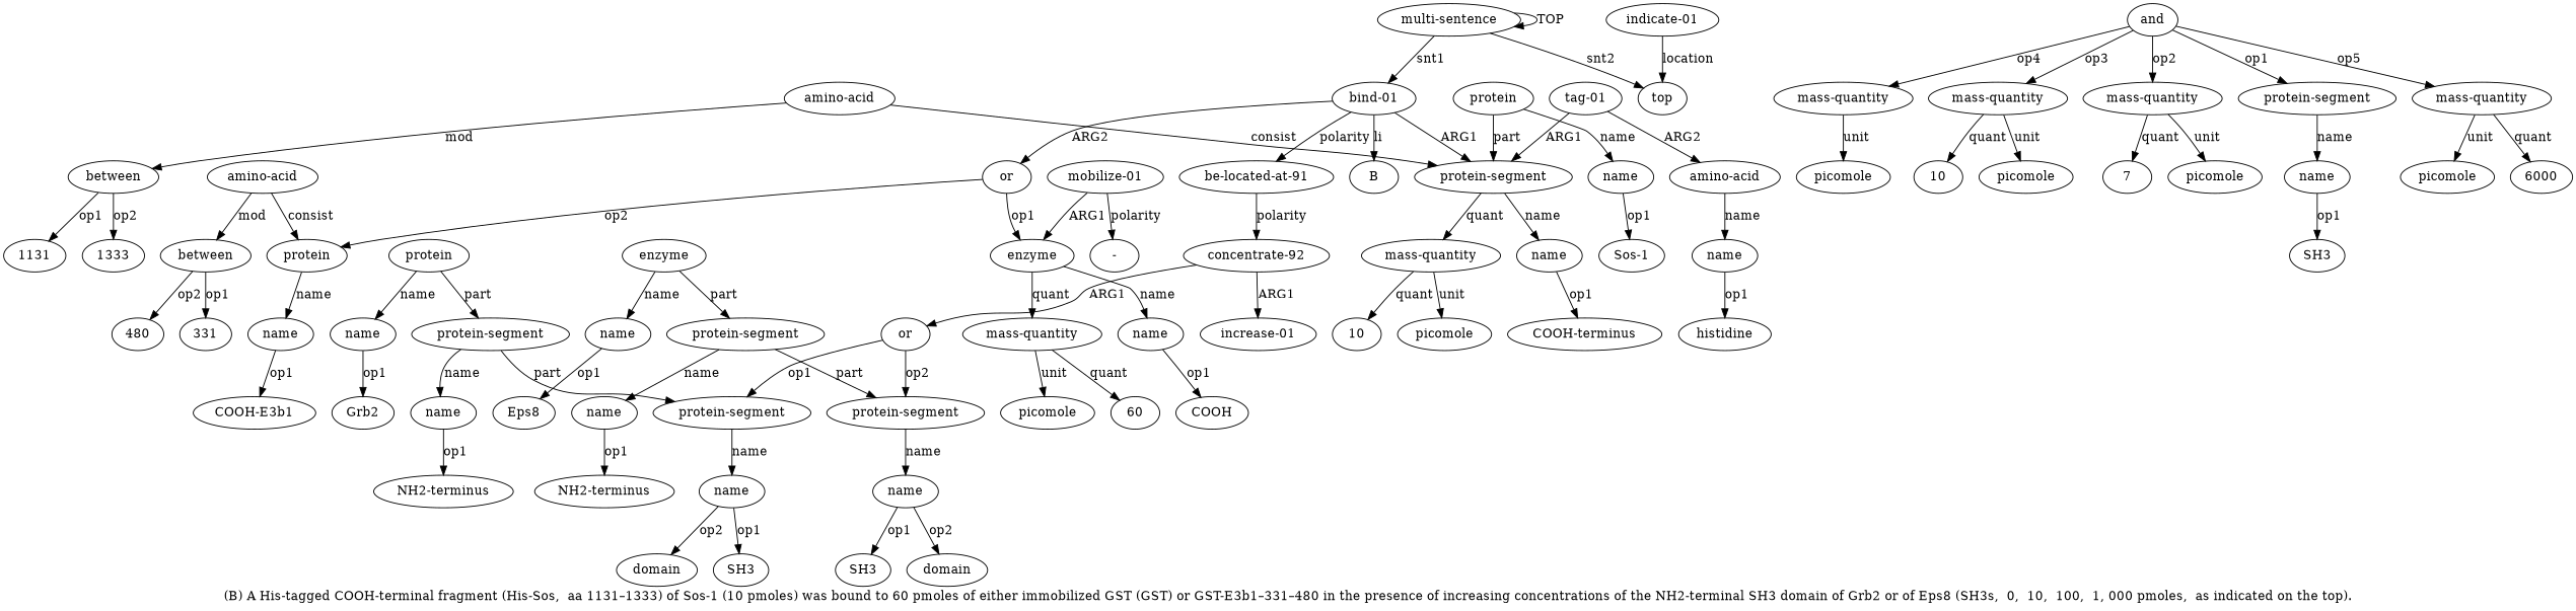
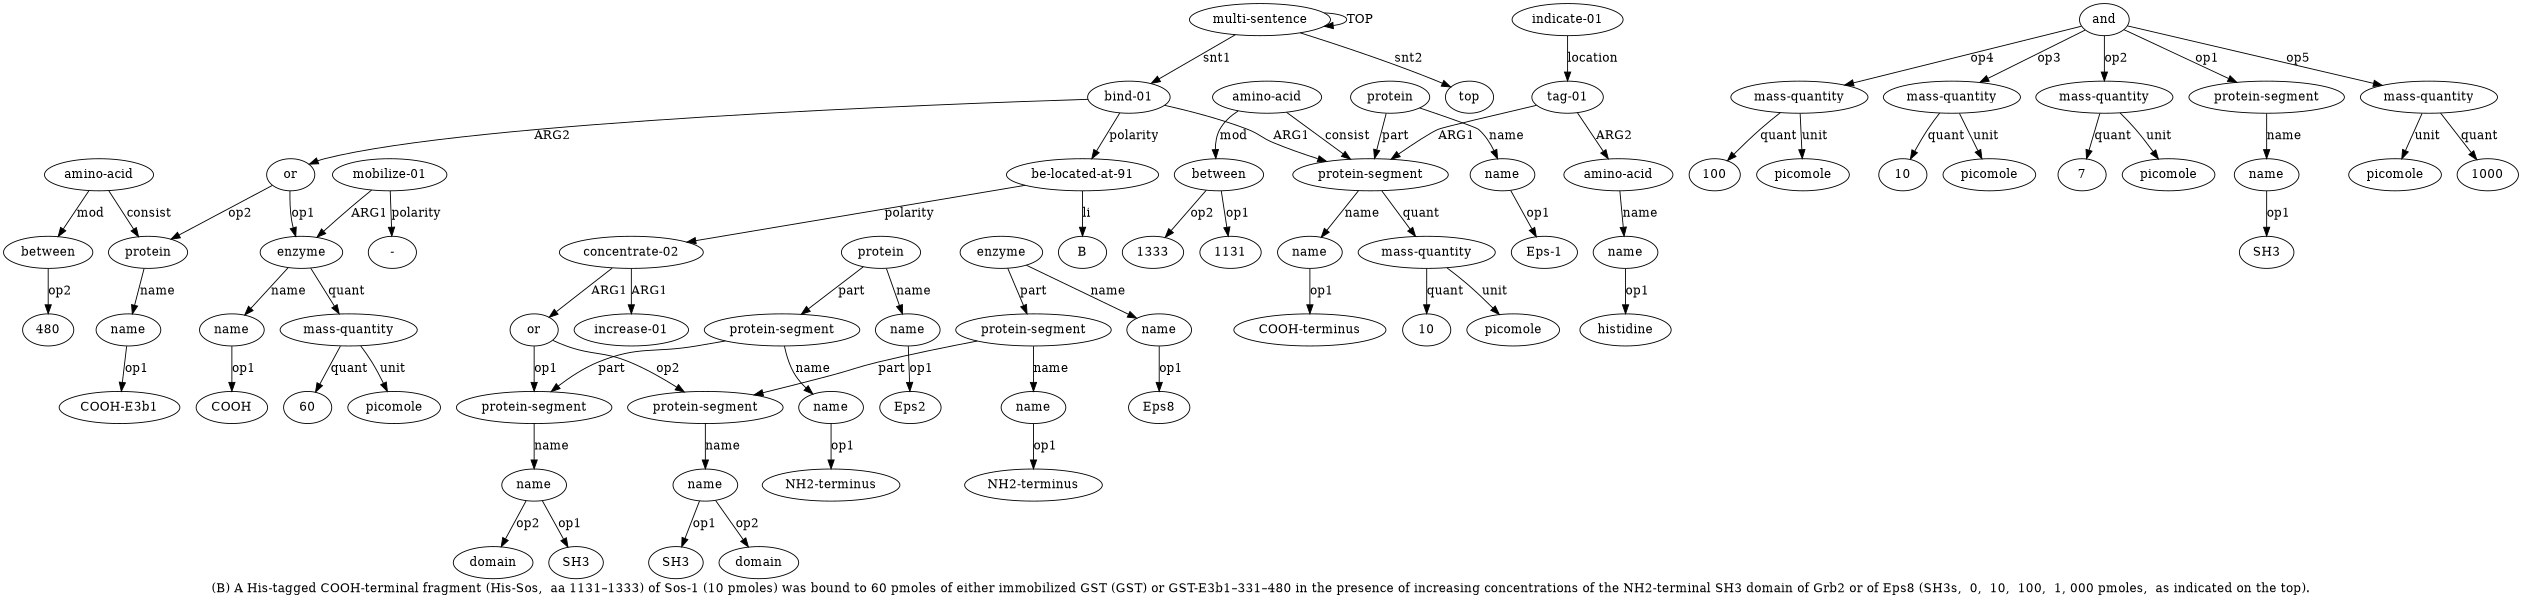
  digraph {
    fontname="DejaVu Serif"
    label="(B) A His-tagged COOH-terminal fragment (His-Sos,  aa 1131–1333) of Sos-1 (10 pmoles) was bound to 60 pmoles of either immobilized GST (GST) or GST-E3b1–331–480 in the presence of increasing concentrations of the NH2-terminal SH3 domain of Grb2 or of Eps8 (SH3s,  0,  10,  100,  1, 000 pmoles,  as indicated on the top)."
    node [color=black fontname="DejaVu Serif" gold_ind=-1 gold_label=name test_ind=-1 test_label=name]
    edge [color=black fontname="DejaVu Serif" gold_label=op1 test_label=op1]
    n1 [gold_ind=20 label=name test_ind=20]
    n2 [gold_label="GST-E3b1" label="COOH-E3b1" test_label="GST-E3b1"]
    n3 [gold_ind=21 gold_label="amino-acid" label="amino-acid" test_ind=21 test_label="amino-acid"]
    n4 [gold_ind=22 gold_label=between label=between test_ind=22 test_label=between]
    n5 [gold_ind=19 gold_label=protein label=protein test_ind=19 test_label=protein]
-   n6 [gold_label=331 label=331 test_label=331]
    n7 [gold_label=480 label=480 test_label=480]
    n8 [gold_ind=23 gold_label="be-located-at-91" label="be-located-at-91" test_ind=23 test_label="be-located-at-91"]
-   n9 [gold_ind=24 gold_label="concentrate-02" label="concentrate-92" test_ind=24 test_label="concentrate-02"]
+   n9 [gold_ind=24 gold_label="concentrate-02" label="concentrate-02" test_ind=24 test_label="concentrate-02"]
    n10 [gold_ind=25 gold_label=or label=or test_ind=25 test_label=or]
    n11 [gold_ind=38 gold_label="increase-01" label="increase-01" test_ind=38 test_label="increase-01"]
    n12 [gold_ind=26 gold_label="protein-segment" label="protein-segment" test_ind=26 test_label="protein-segment"]
    n13 [gold_ind=32 gold_label="protein-segment" label="protein-segment" test_ind=32 test_label="protein-segment"]
    n14 [gold_ind=27 label=name test_ind=27]
    n15 [gold_ind=33 label=name test_ind=33]
    n16 [gold_label=domain label=domain test_label=domain]
    n17 [gold_label=SH3 label=SH3 test_label=SH3]
    n18 [gold_label=SH3 label=SH3 test_label=SH3]
    n19 [gold_label=domain label=domain test_label=domain]
    n20 [gold_ind=28 gold_label="protein-segment" label="protein-segment" test_ind=28 test_label="protein-segment"]
    n21 [gold_ind=29 label=name test_ind=29]
    n22 [gold_label="NH2-terminus" label="NH2-terminus" test_label="NH2-terminus"]
    n23 [gold_label=60 label=60 test_label=60]
    n24 [gold_ind=31 label=name test_ind=31]
-   n25 [gold_label=Grb2 label=Grb2 test_label=Grb2]
+   n25 [gold_label=Grb2 label=Eps2 test_label=Grb2]
    n26 [gold_label=0 label=7 test_label=0]
    n27 [gold_ind=30 gold_label=protein label=protein test_ind=30 test_label=protein]
    n28 [gold_ind=37 label=name test_ind=37]
    n29 [gold_label=Eps8 label=Eps8 test_label=Eps8]
    n30 [gold_ind=36 gold_label=enzyme label=enzyme test_ind=36 test_label=enzyme]
    n31 [gold_ind=34 gold_label="protein-segment" label="protein-segment" test_ind=34 test_label="protein-segment"]
    n32 [gold_ind=35 label=name test_ind=35]
    n33 [gold_label="NH2-terminus" label="NH2-terminus" test_label="NH2-terminus"]
    n34 [gold_ind=51 gold_label="indicate-01" label="indicate-01" test_ind=51 test_label="indicate-01"]
    n35 [gold_ind=52 gold_label=top label=top test_ind=52 test_label=top]
    n36 [gold_ind=40 gold_label=and label=and test_ind=40 test_label=and]
    n37 [gold_ind=47 gold_label="mass-quantity" label="mass-quantity" test_ind=47 test_label="mass-quantity"]
    n38 [gold_ind=45 gold_label="mass-quantity" label="mass-quantity" test_ind=45 test_label="mass-quantity"]
    n39 [gold_ind=43 gold_label="mass-quantity" label="mass-quantity" test_ind=43 test_label="mass-quantity"]
    n40 [gold_ind=41 gold_label="protein-segment" label="protein-segment" test_ind=41 test_label="protein-segment"]
    n41 [gold_ind=49 gold_label="mass-quantity" label="mass-quantity" test_ind=49 test_label="mass-quantity"]
+   n42 [gold_label=100 label=100 test_label=100]
    n43 [gold_ind=48 gold_label=picomole label=picomole test_ind=48 test_label=picomole]
    n44 [gold_label=10 label=10 test_label=10]
    n45 [gold_ind=46 gold_label=picomole label=picomole test_ind=46 test_label=picomole]
    n46 [gold_ind=44 gold_label=picomole label=picomole test_ind=44 test_label=picomole]
    n47 [gold_ind=42 label=name test_ind=42]
    n48 [gold_ind=50 gold_label=picomole label=picomole test_ind=50 test_label=picomole]
-   n49 [gold_label=1000 label=6000 test_label=1000]
+   n49 [gold_label=1000 label=1000 test_label=1000]
    n50 [gold_label=10 label=10 test_label=10]
    n51 [gold_label="-" label="-" test_label="-"]
-   n52 [gold_label="Sos-1" label="Sos-1" test_label="Sos-1"]
+   n52 [gold_label="Sos-1" label="Eps-1" test_label="Sos-1"]
    n53 [gold_ind=15 label=name test_ind=15]
    n54 [gold_label=GST label=COOH test_label=GST]
    n55 [gold_ind=14 gold_label=enzyme label=enzyme test_ind=14 test_label=enzyme]
    n56 [gold_ind=17 gold_label="mass-quantity" label="mass-quantity" test_ind=17 test_label="mass-quantity"]
    n57 [gold_ind=18 gold_label=picomole label=picomole test_ind=18 test_label=picomole]
    n58 [gold_ind=16 gold_label="mobilize-01" label="mobilize-01" test_ind=16 test_label="mobilize-01"]
    n59 [gold_ind=11 gold_label="amino-acid" label="amino-acid" test_ind=11 test_label="amino-acid"]
    n60 [gold_ind=12 gold_label=between label=between test_ind=12 test_label=between]
    n61 [gold_ind=2 gold_label="protein-segment" label="protein-segment" test_ind=2 test_label="protein-segment"]
    n62 [gold_label=1333 label=1333 test_label=1333]
    n63 [gold_label=1131 label=1131 test_label=1131]
    n64 [gold_ind=3 label=name test_ind=3]
    n65 [gold_ind=9 gold_label="mass-quantity" label="mass-quantity" test_ind=9 test_label="mass-quantity"]
    n66 [gold_label="COOH-terminus" label="COOH-terminus" test_label="COOH-terminus"]
    n67 [gold_ind=10 gold_label=picomole label=picomole test_ind=10 test_label=picomole]
    n68 [gold_ind=13 gold_label=or label=or test_ind=13 test_label=or]
    n69 [gold_ind=39 gold_label=B label=B test_ind=39 test_label=B]
    n70 [gold_ind=1 gold_label="bind-01" label="bind-01" test_ind=1 test_label="bind-01"]
    n71 [gold_ind=0 gold_label="multi-sentence" label="multi-sentence" test_ind=0 test_label="multi-sentence"]
    n72 [gold_ind=5 label=name test_ind=5]
    n73 [gold_ind=4 gold_label=protein label=protein test_ind=4 test_label=protein]
    n74 [gold_ind=7 gold_label="amino-acid" label="amino-acid" test_ind=7 test_label="amino-acid"]
    n75 [gold_ind=8 label=name test_ind=8]
    n76 [gold_label=histidine label=histidine test_label=histidine]
    n77 [gold_ind=6 gold_label="tag-01" label="tag-01" test_ind=6 test_label="tag-01"]
    n78 [gold_label=SH3 label=SH3 test_label=SH3]
    n1 -> n2 [label=op1]
    n3 -> n4 [gold_label=mod label=mod test_label=mod]
    n3 -> n5 [gold_label=consist label=consist test_label=consist]
-   n4 -> n6 [label=op1]
    n4 -> n7 [gold_label=op2 label=op2 test_label=op2]
    n5 -> n1 [gold_label=name label=name test_label=name]
    n8 -> n9 [gold_label=ARG1 label=polarity test_label=ARG1]
    n9 -> n10 [gold_label=ARG1 label=ARG1 test_label=ARG1]
    n9 -> n11 [gold_label=ARG1 label=ARG1 test_label=ARG1]
    n10 -> n12 [label=op1]
    n10 -> n13 [gold_label=op2 label=op2 test_label=op2]
    n12 -> n14 [gold_label=name label=name test_label=name]
    n13 -> n15 [gold_label=name label=name test_label=name]
    n14 -> n16 [gold_label=op2 label=op2 test_label=op2]
    n14 -> n17 [label=op1]
    n15 -> n18 [label=op1]
    n15 -> n19 [gold_label=op2 label=op2 test_label=op2]
    n20 -> n12 [gold_label=part label=part test_label=part]
    n20 -> n21 [gold_label=name label=name test_label=name]
    n21 -> n22 [label=op1]
    n24 -> n25 [label=op1]
    n27 -> n20 [gold_label=part label=part test_label=part]
    n27 -> n24 [gold_label=name label=name test_label=name]
    n28 -> n29 [label=op1]
    n30 -> n28 [gold_label=name label=name test_label=name]
    n30 -> n31 [gold_label=part label=part test_label=part]
    n31 -> n13 [gold_label=part label=part test_label=part]
    n31 -> n32 [gold_label=name label=name test_label=name]
    n32 -> n33 [label=op1]
-   n34 -> n35 [gold_label=location label=location test_label=location]
+   n34 -> n77 [gold_label=location label=location test_label=location]
    n36 -> n37 [gold_label=op4 label=op4 test_label=op4]
    n36 -> n38 [gold_label=op3 label=op3 test_label=op3]
    n36 -> n39 [gold_label=op2 label=op2 test_label=op2]
    n36 -> n40 [label=op1]
    n36 -> n41 [gold_label=op5 label=op5 test_label=op5]
+   n37 -> n42 [gold_label=quant label=quant test_label=quant]
    n37 -> n43 [gold_label=unit label=unit test_label=unit]
    n38 -> n44 [gold_label=quant label=quant test_label=quant]
    n38 -> n45 [gold_label=unit label=unit test_label=unit]
    n39 -> n26 [gold_label=quant label=quant test_label=quant]
    n39 -> n46 [gold_label=unit label=unit test_label=unit]
    n40 -> n47 [gold_label=name label=name test_label=name]
    n41 -> n48 [gold_label=unit label=unit test_label=unit]
    n41 -> n49 [gold_label=quant label=quant test_label=quant]
    n47 -> n78 [label=op1]
    n53 -> n54 [label=op1]
    n55 -> n53 [gold_label=name label=name test_label=name]
    n55 -> n56 [gold_label=quant label=quant test_label=quant]
    n56 -> n23 [gold_label=quant label=quant test_label=quant]
    n56 -> n57 [gold_label=unit label=unit test_label=unit]
    n58 -> n51 [gold_label=polarity label=polarity test_label=polarity]
    n58 -> n55 [gold_label=ARG1 label=ARG1 test_label=ARG1]
    n59 -> n60 [gold_label=mod label=mod test_label=mod]
    n59 -> n61 [gold_label=consist label=consist test_label=consist]
    n60 -> n62 [gold_label=op2 label=op2 test_label=op2]
    n60 -> n63 [label=op1]
    n61 -> n64 [gold_label=name label=name test_label=name]
    n61 -> n65 [gold_label=quant label=quant test_label=quant]
    n64 -> n66 [label=op1]
    n65 -> n50 [gold_label=quant label=quant test_label=quant]
    n65 -> n67 [gold_label=unit label=unit test_label=unit]
    n68 -> n5 [gold_label=op2 label=op2 test_label=op2]
    n68 -> n55 [label=op1]
    n70 -> n8 [gold_label=manner label=polarity test_label=manner]
    n70 -> n61 [gold_label=ARG1 label=ARG1 test_label=ARG1]
    n70 -> n68 [gold_label=ARG2 label=ARG2 test_label=ARG2]
-   n70 -> n69 [gold_label=li label=li test_label=li]
+   n8 -> n69 [gold_label=li label=li test_label=li]
    n71 -> n35 [gold_label=snt2 label=snt2 test_label=snt2]
    n71 -> n70 [gold_label=snt1 label=snt1 test_label=snt1]
    n71 -> n71 [gold_label=TOP label=TOP test_label=TOP]
    n72 -> n52 [label=op1]
    n73 -> n61 [gold_label=part label=part test_label=part]
    n73 -> n72 [gold_label=name label=name test_label=name]
    n74 -> n75 [gold_label=name label=name test_label=name]
    n75 -> n76 [label=op1]
    n77 -> n61 [gold_label=ARG1 label=ARG1 test_label=ARG1]
    n77 -> n74 [gold_label=ARG2 label=ARG2 test_label=ARG2]
  }
